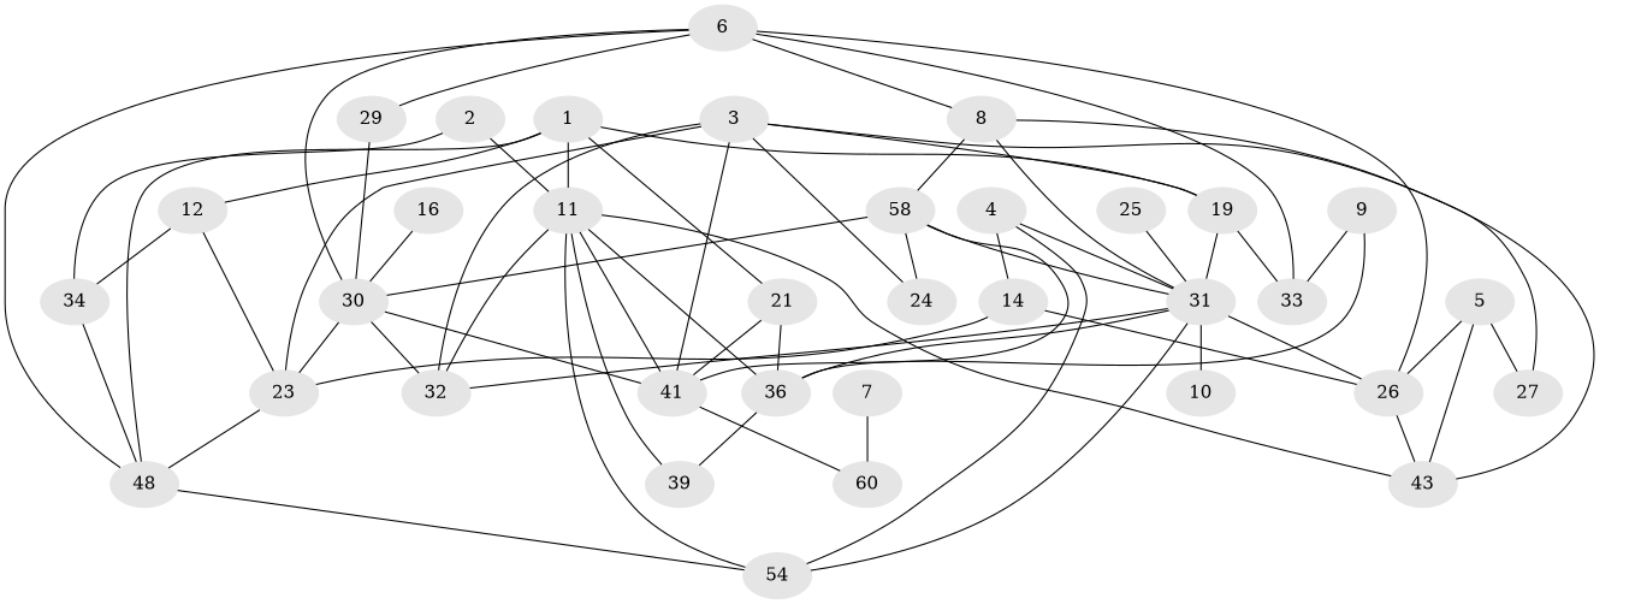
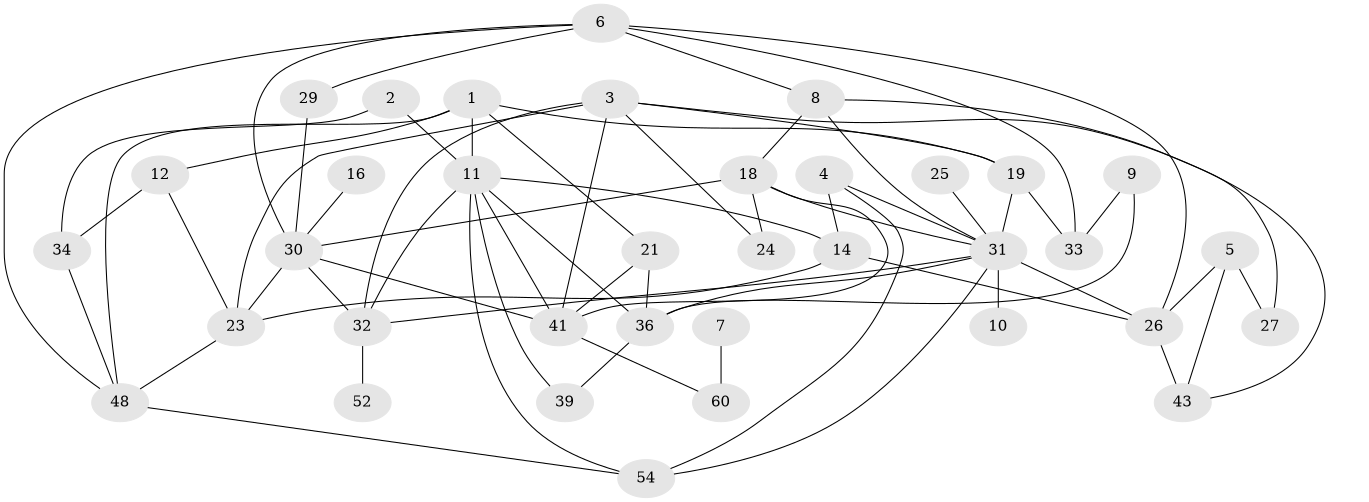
  graph {
    node [color=gray90 style=filled]
    1 [super="+58"]
    11 [super="+57"]
    12 [super="+46"]
    19 [super="+38"]
    21 [super="+53"]
    48 [super="+50"]
    32 [super="+40"]
    41 [super="+42"]
    43 [super="+45"]
    54
    36 [super="+55"]
    39 [super="+47"]
    34
    23 [super="+35"]
    31 [super="+44"]
    33
    2 [super="+22"]
    26 [super="+37"]
    27 [super="+61"]
    3 [super="+20"]
    24
+   52
    60
    4 [super="+17"]
    14 [super="+15"]
    10
    5
    6 [super="+51"]
    8 [super="+59"]
    29
    30 [super="+56"]
-   18 [super="+49" label=58]
+   18 [super="+49"]
    7 [super="+13"]
    9
    16
    25
    1 -- 11
    1 -- 12
    1 -- 19
    1 -- 21
    1 -- 48
    11 -- 32
    11 -- 41
-   11 -- 43
+   11 -- 14
    11 -- 54
    11 -- 36
    11 -- 39
    12 -- 34
    12 -- 23
    19 -- 31
    19 -- 33
    21 -- 41
    21 -- 36
    48 -- 54
+   32 -- 52
    41 -- 60
    36 -- 39
    34 -- 48
    23 -- 48
    31 -- 32
    31 -- 54
    31 -- 36
    31 -- 26
    31 -- 10
    2 -- 11
    2 -- 34
    26 -- 43
    3 -- 19
    3 -- 32
    3 -- 41
    3 -- 43
    3 -- 23
    3 -- 24
    4 -- 54
    4 -- 31 [weight=2]
    4 -- 14
    14 -- 23
    14 -- 26
    5 -- 43
    5 -- 26
    5 -- 27
    6 -- 48
    6 -- 33
    6 -- 26
    6 -- 8
    6 -- 29
    6 -- 30
    8 -- 31
    8 -- 27
    8 -- 18
    29 -- 30
    30 -- 32
    30 -- 41
    30 -- 23
    18 -- 41
    18 -- 31
    18 -- 24
    18 -- 30
    7 -- 60
    9 -- 36
    9 -- 33
    16 -- 30
    25 -- 31
  }
